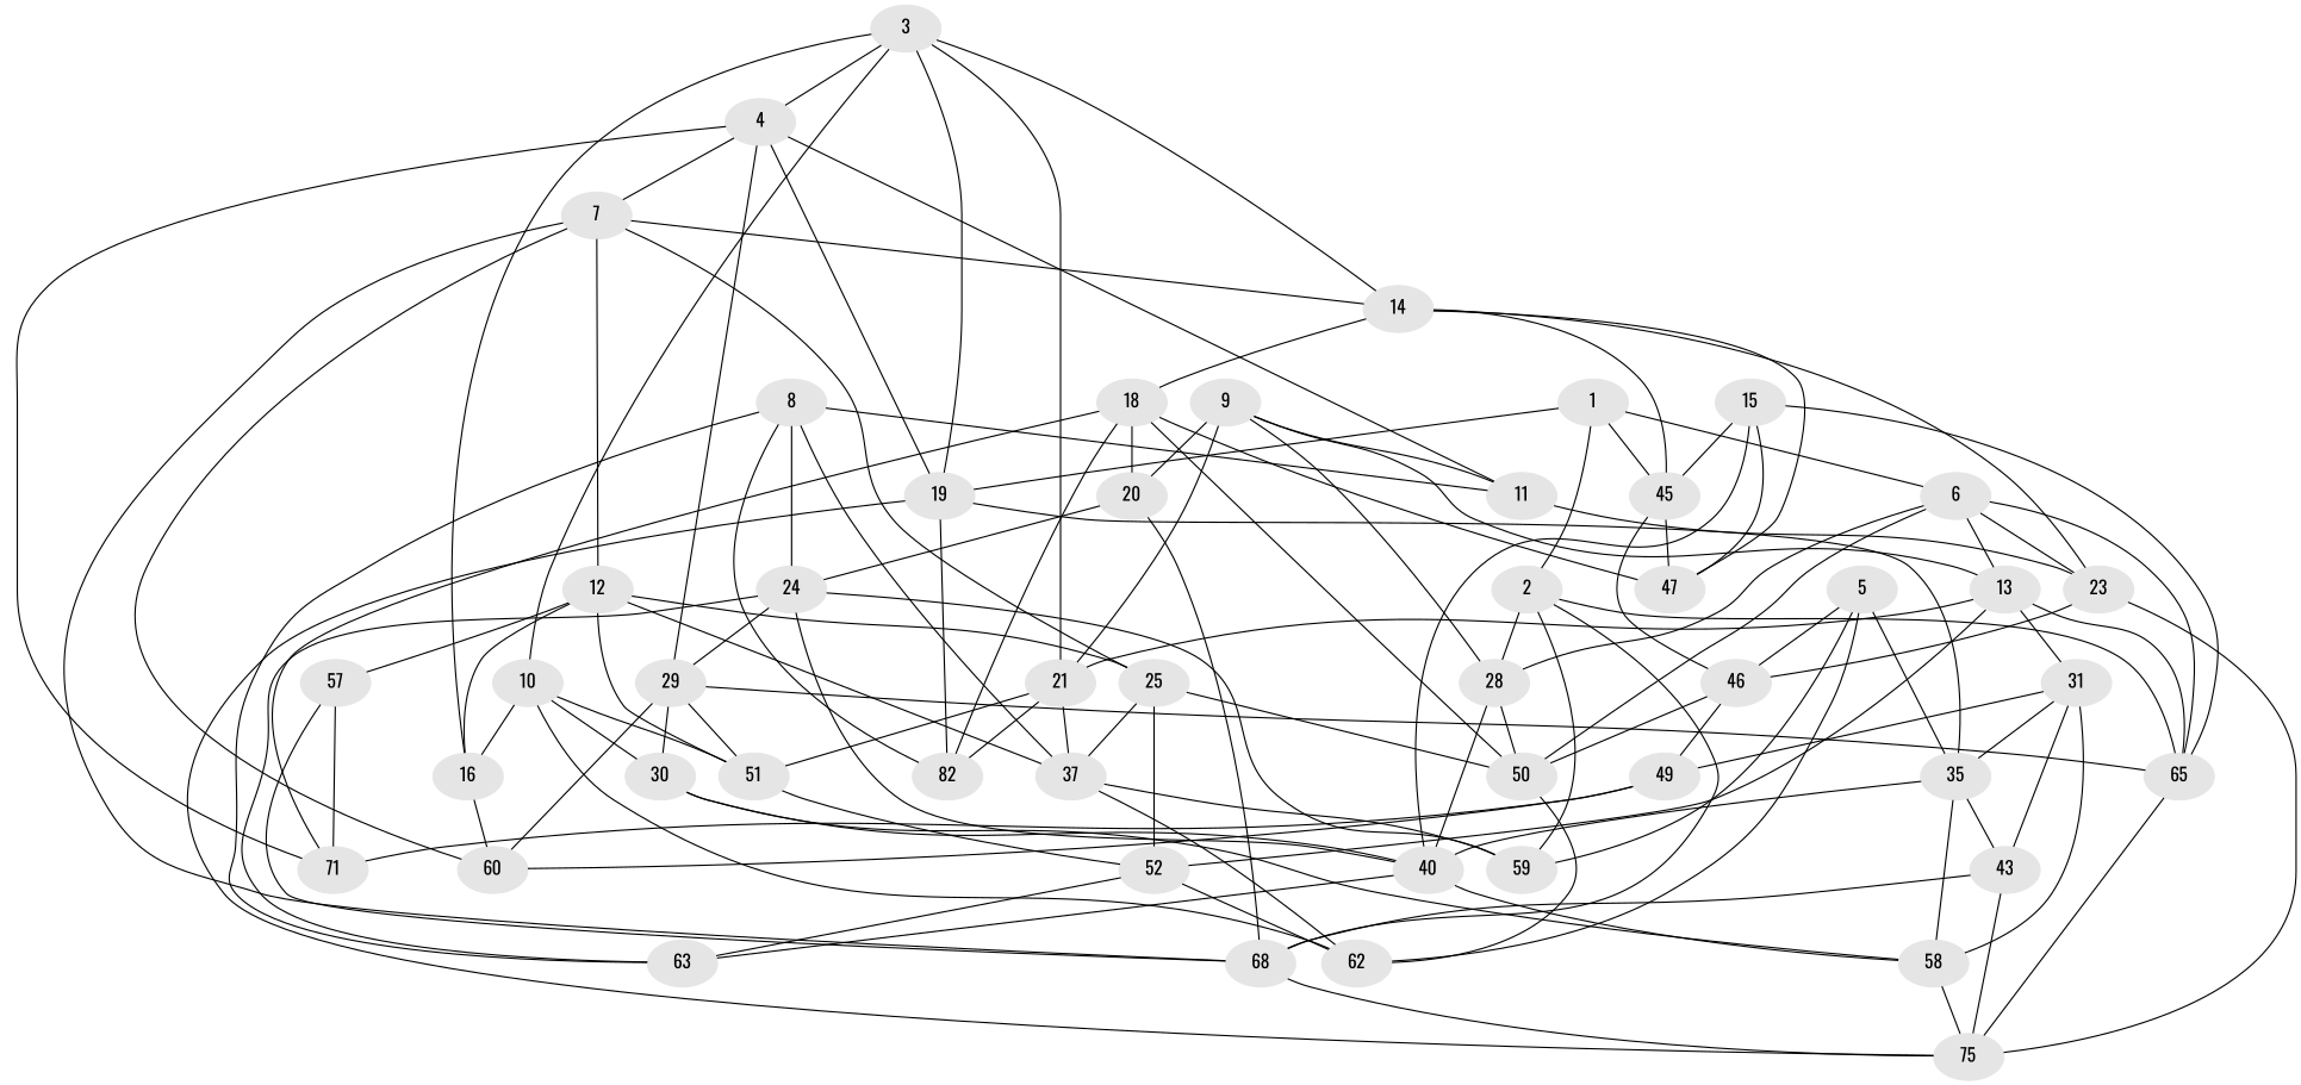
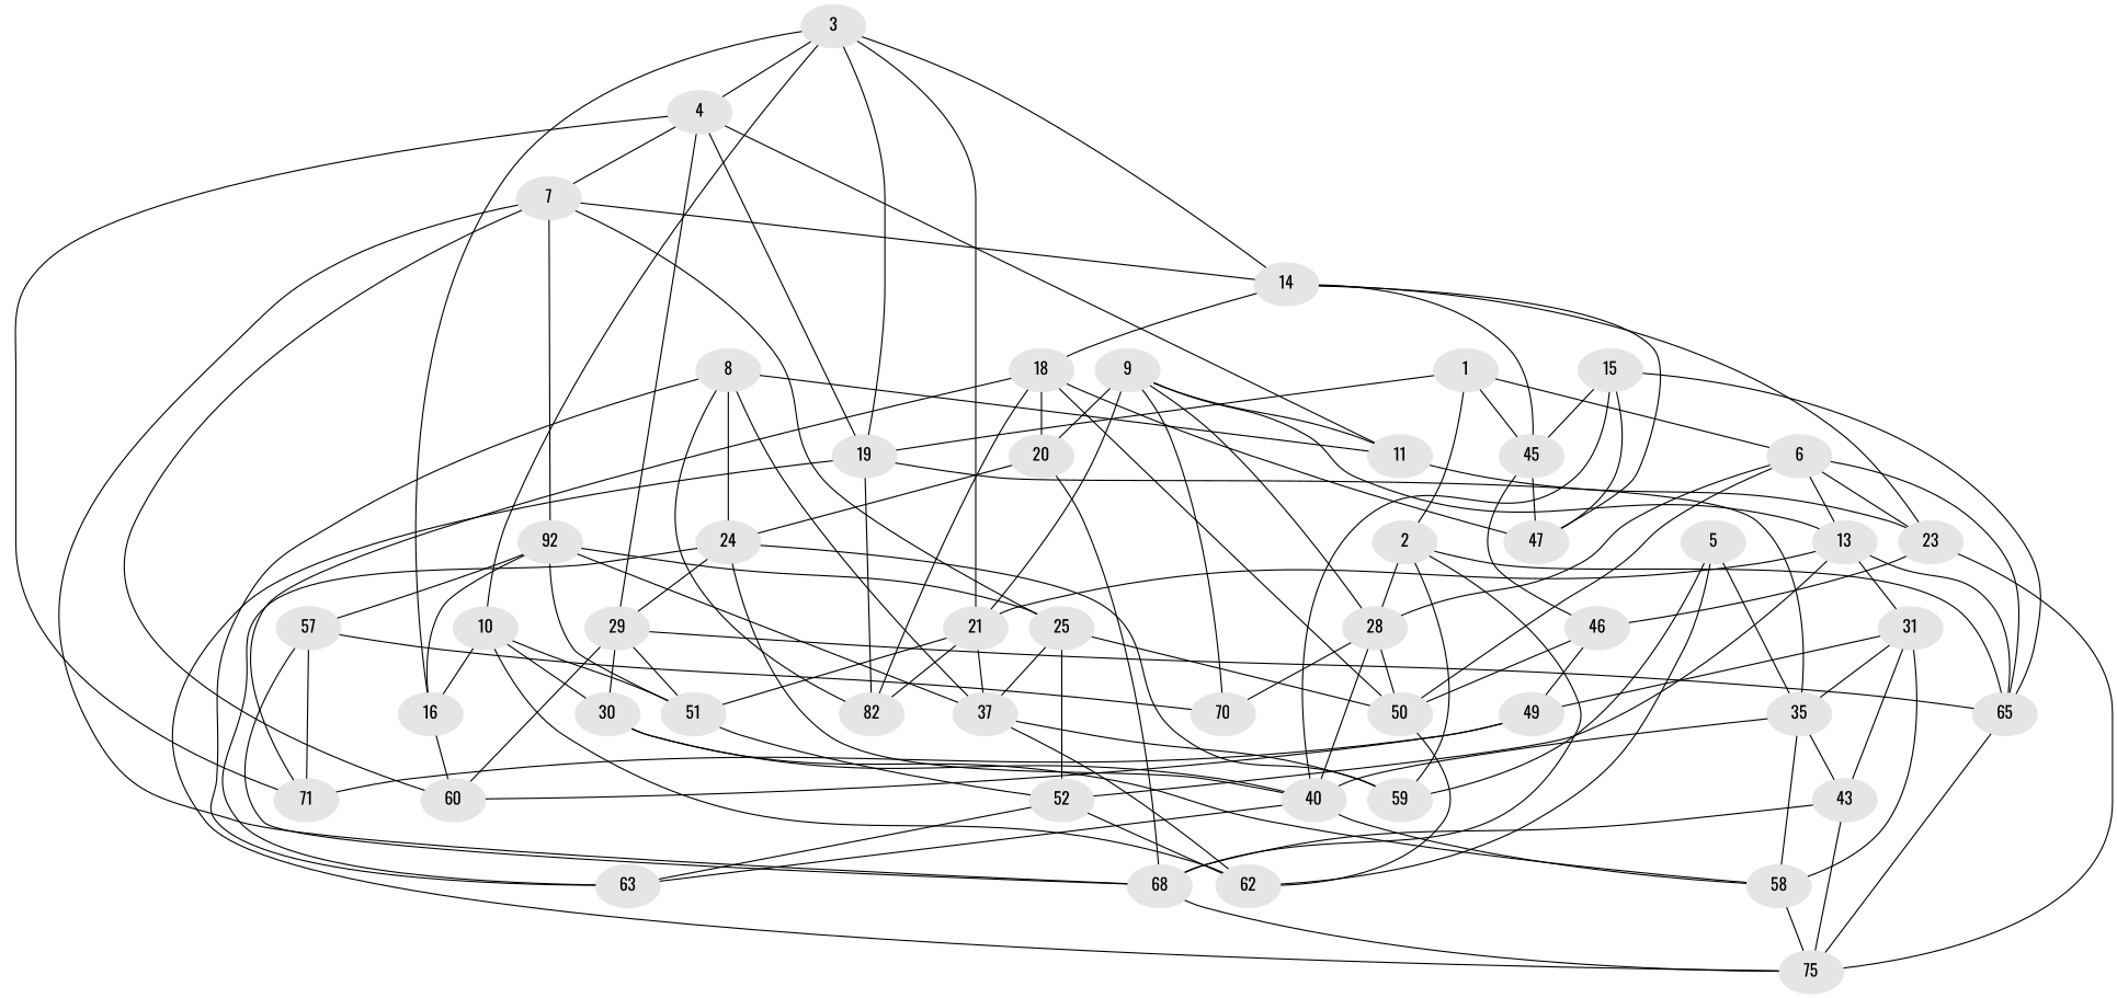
  graph {
    fontname=Oswald
    node [color=gray90 fontname=Oswald style=filled]
    edge [fontname=Oswald]
    2 [super="+44"]
    28 [super="+34"]
    n3 [label=59]
    65 [super="+66"]
    68 [super="+72"]
    1
    6 [super="+26"]
    19 [super="+42"]
    45 [super="+77"]
    13 [super="+27"]
    23 [super="+55"]
    50 [super="+74"]
    35 [super="+36"]
    82
    75 [super="+76"]
    46 [super="+67"]
    47
+   70
    40 [super="+56"]
    3 [super="+61"]
    4 [super="+69"]
    10 [super="+81"]
    14 [super="+59"]
    16
    21 [super="+22"]
    7 [super="+32"]
    11
    29 [super="+33"]
    71
    62 [super="+78"]
    30
    51 [super="+79"]
    18 [super="+41"]
    60
    37 [super="+54"]
-   12 [super="+17"]
+   12 [super="+17" label=92]
    25 [super="+39"]
    58 [super="+83"]
    43
    5
    49
    31 [super="+38"]
    52 [super="+80"]
    57
    8 [super="+48"]
    24 [super="+64"]
    63
    9 [super="+73"]
    20
    15
    2 -- 28
    2 -- n3
    2 -- 65
    2 -- 68
    28 -- 50
+   28 -- 70
    28 -- 40
    65 -- 75
    68 -- 75
    1 -- 2
    1 -- 6
    1 -- 19
    1 -- 45
    6 -- 28
    6 -- 65
    6 -- 13
    6 -- 23
    6 -- 50
    19 -- 35
    19 -- 82
    19 -- 75
    45 -- 46
    45 -- 47
    13 -- 65
    13 -- 21
    13 -- 31
    13 -- 52
    23 -- 75
    23 -- 46 [weight=2]
    50 -- 62
    35 -- 40
    35 -- 58
    35 -- 43
    46 -- 50
    46 -- 49
    40 -- 58
    40 -- 63
    3 -- 19
    3 -- 4
    3 -- 10
    3 -- 14
    3 -- 16
    3 -- 21
    4 -- 19
    4 -- 7
    4 -- 11
    4 -- 29
    4 -- 71
    10 -- 16
    10 -- 62
    10 -- 30
    10 -- 51 [weight=2]
    14 -- 45
    14 -- 23
    14 -- 47
    14 -- 18
    16 -- 60
    21 -- 82
    21 -- 51
    21 -- 37
    7 -- 68
    7 -- 14
    7 -- 60
    7 -- 12
    7 -- 25
    11 -- 23
    29 -- 65
    29 -- 30
    29 -- 51
    29 -- 60
    30 -- 40
    30 -- 58
    51 -- 52
    18 -- 50
    18 -- 82
    18 -- 47
    18 -- 71
    18 -- 20
    37 -- n3
    37 -- 62
    12 -- 16
    12 -- 51
    12 -- 37
    12 -- 25
    12 -- 57
    25 -- 50
    25 -- 37
    25 -- 52 [weight=2]
    58 -- 75
    43 -- 68
    43 -- 75
    5 -- n3
    5 -- 35
-   5 -- 46
    5 -- 62
    49 -- 71
    49 -- 60
    31 -- 35
    31 -- 58 [weight=2]
    31 -- 43
    31 -- 49
    52 -- 62
    52 -- 63
    57 -- 68
+   57 -- 70
    57 -- 71
    8 -- 82
    8 -- 11
    8 -- 37
    8 -- 24
    8 -- 63
    24 -- n3
    24 -- 40
    24 -- 29
    24 -- 63
    9 -- 28
    9 -- 13
+   9 -- 70
    9 -- 21
    9 -- 11
    9 -- 20
    20 -- 68
    20 -- 24
    15 -- 65
    15 -- 45
    15 -- 47
    15 -- 40
  }
